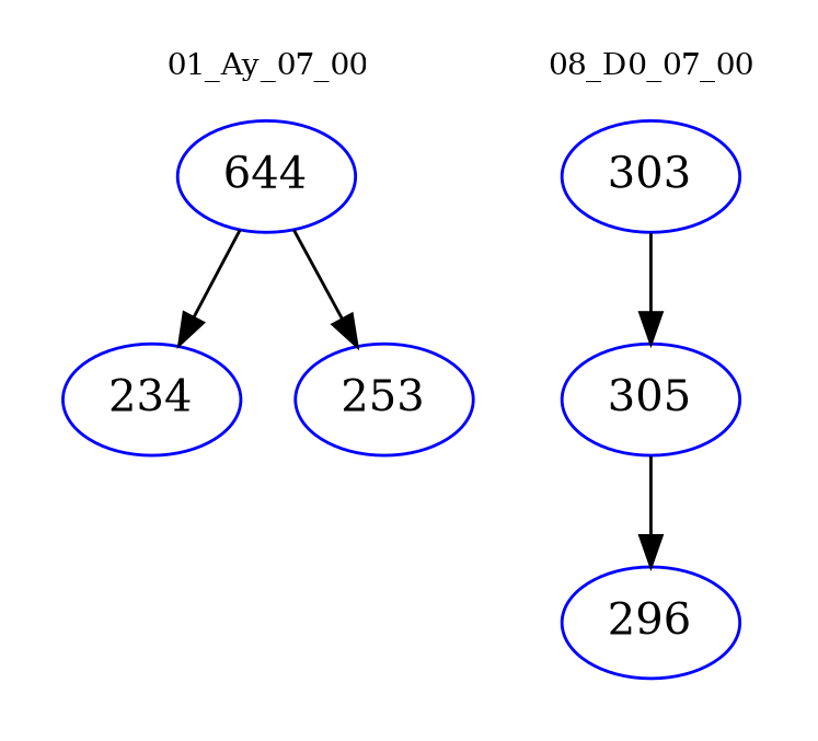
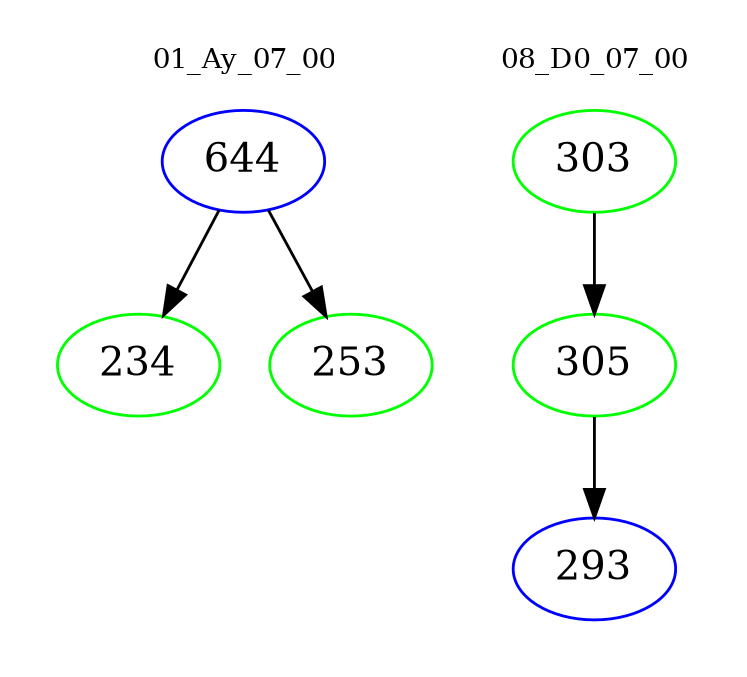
  digraph {
    node [color=blue]
    edge [color=black]
    n1 [label=644]
-   n2 [label=234]
-   n3 [label=253]
-   n4 [label=303]
-   n5 [label=296]
-   n6 [label=305]
+   n2 [color=green label=234]
+   n3 [color=green label=253]
+   n4 [color=green label=303]
+   n5 [label=293]
+   n6 [color=green label=305]
    subgraph cluster_1 {
      color=white
      fontsize=10
      label="01_Ay_07_00"
      n1
      n2
      n3
    }
    subgraph cluster_2 {
      color=white
      fontsize=10
      label="08_D0_07_00"
      n4
      n5
      n6
    }
    n1 -> n2
    n1 -> n3
    n4 -> n6
    n6 -> n5
  }
